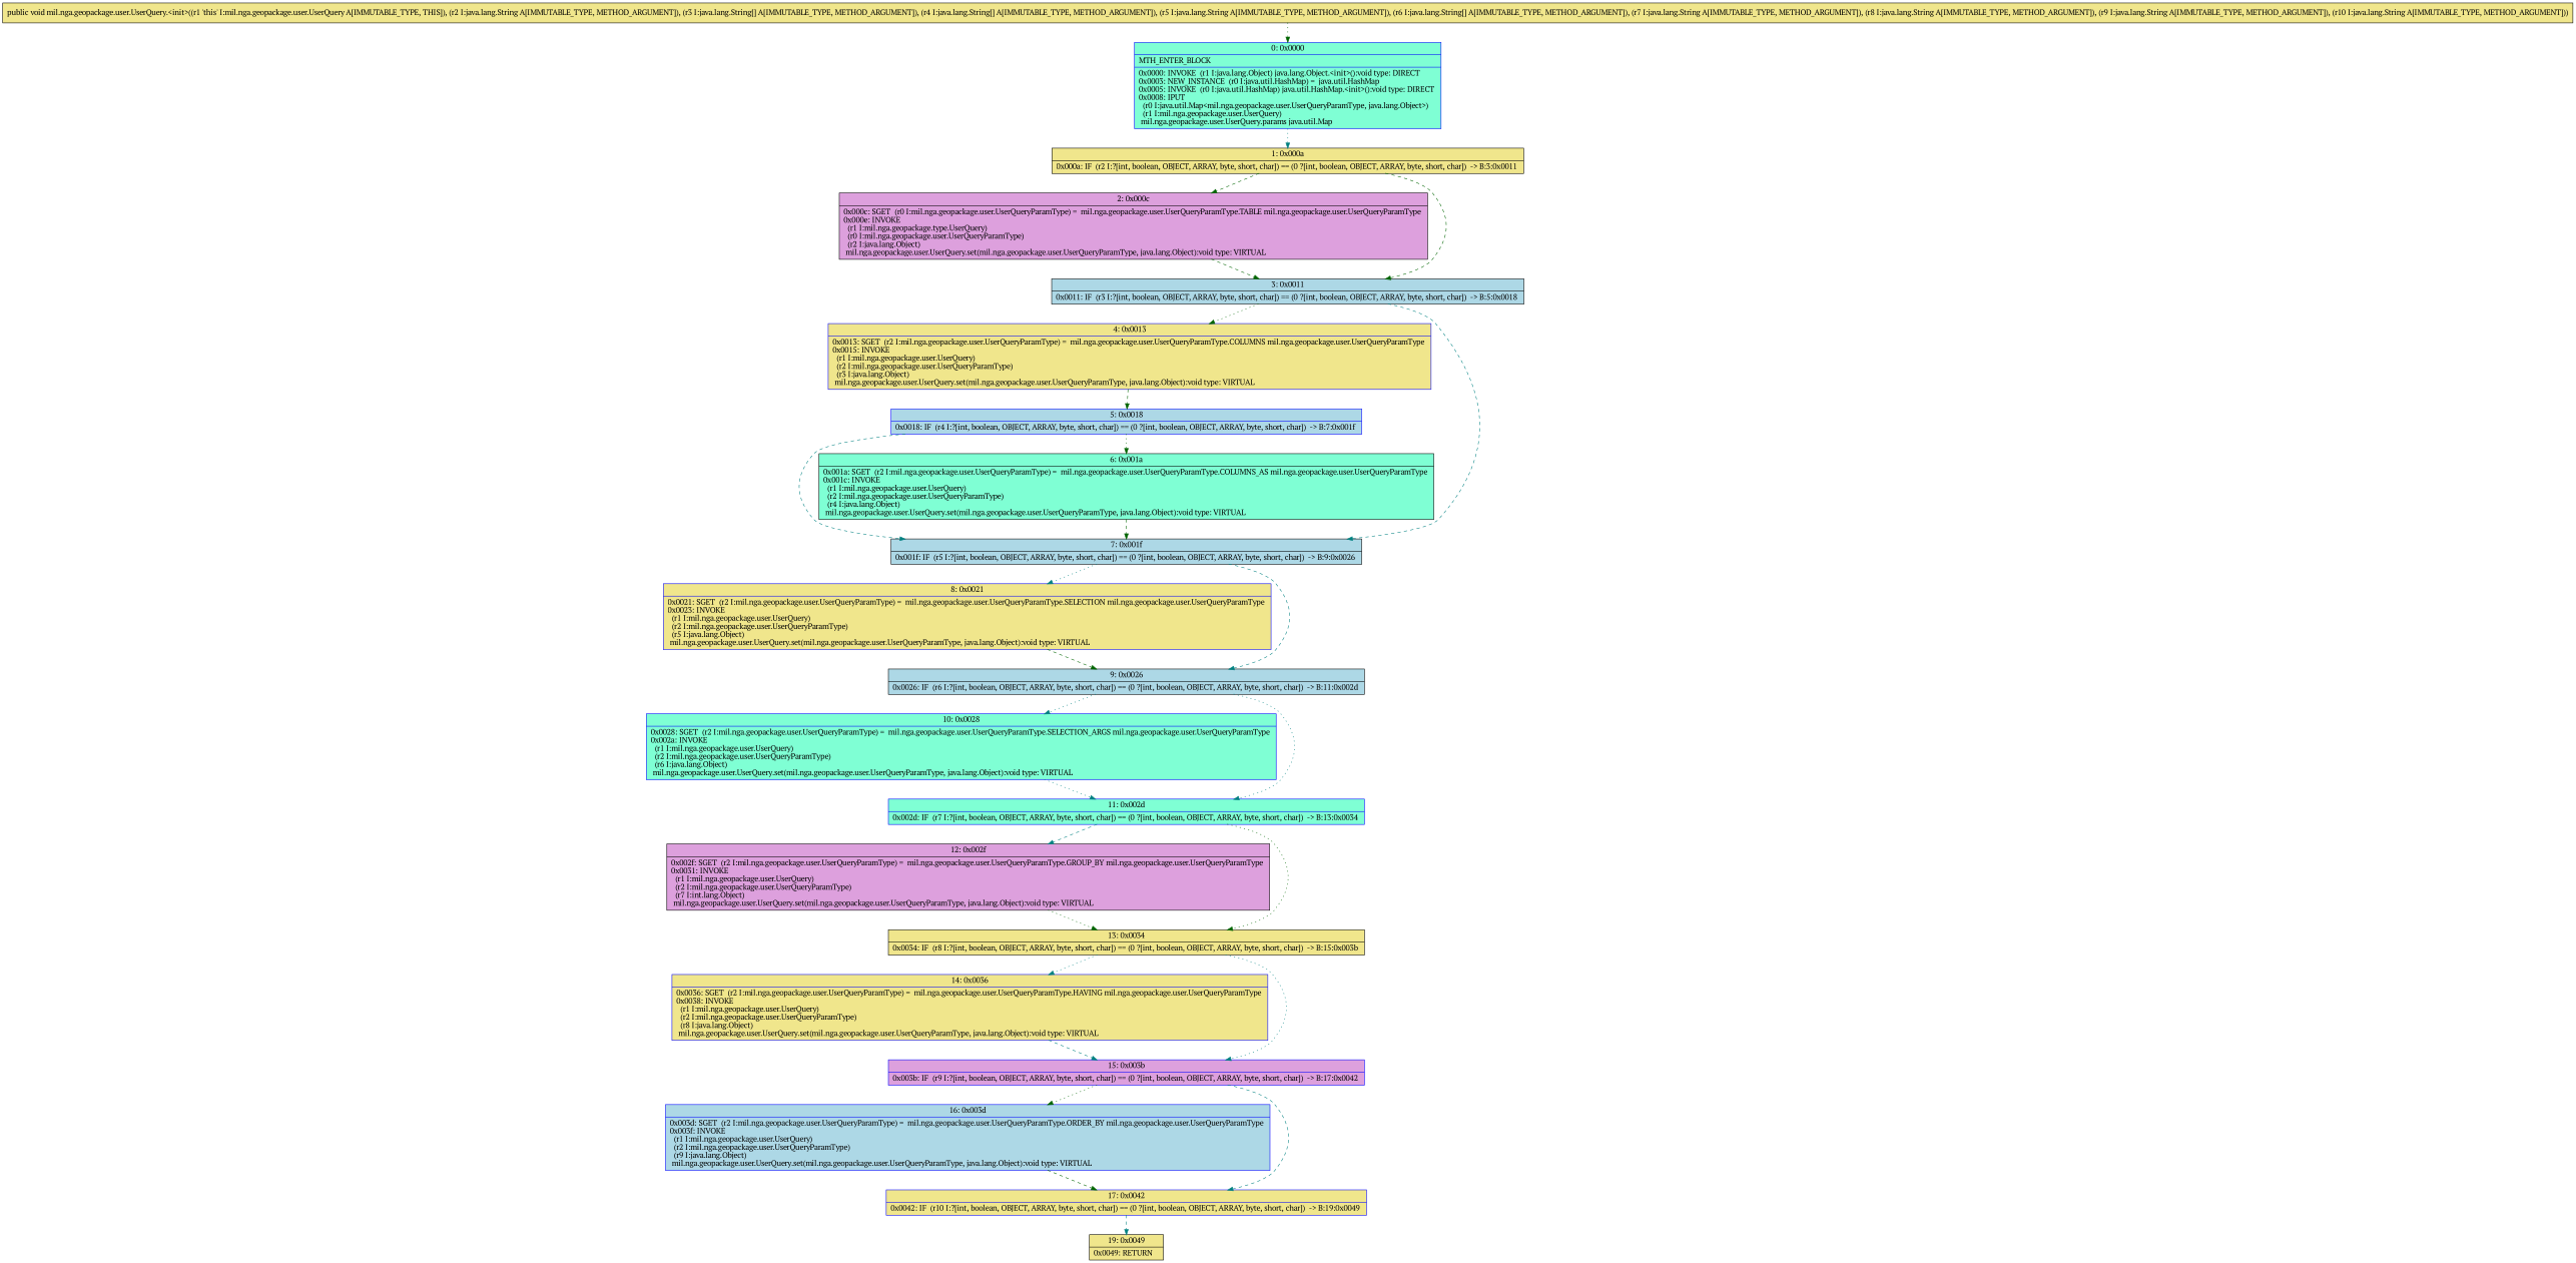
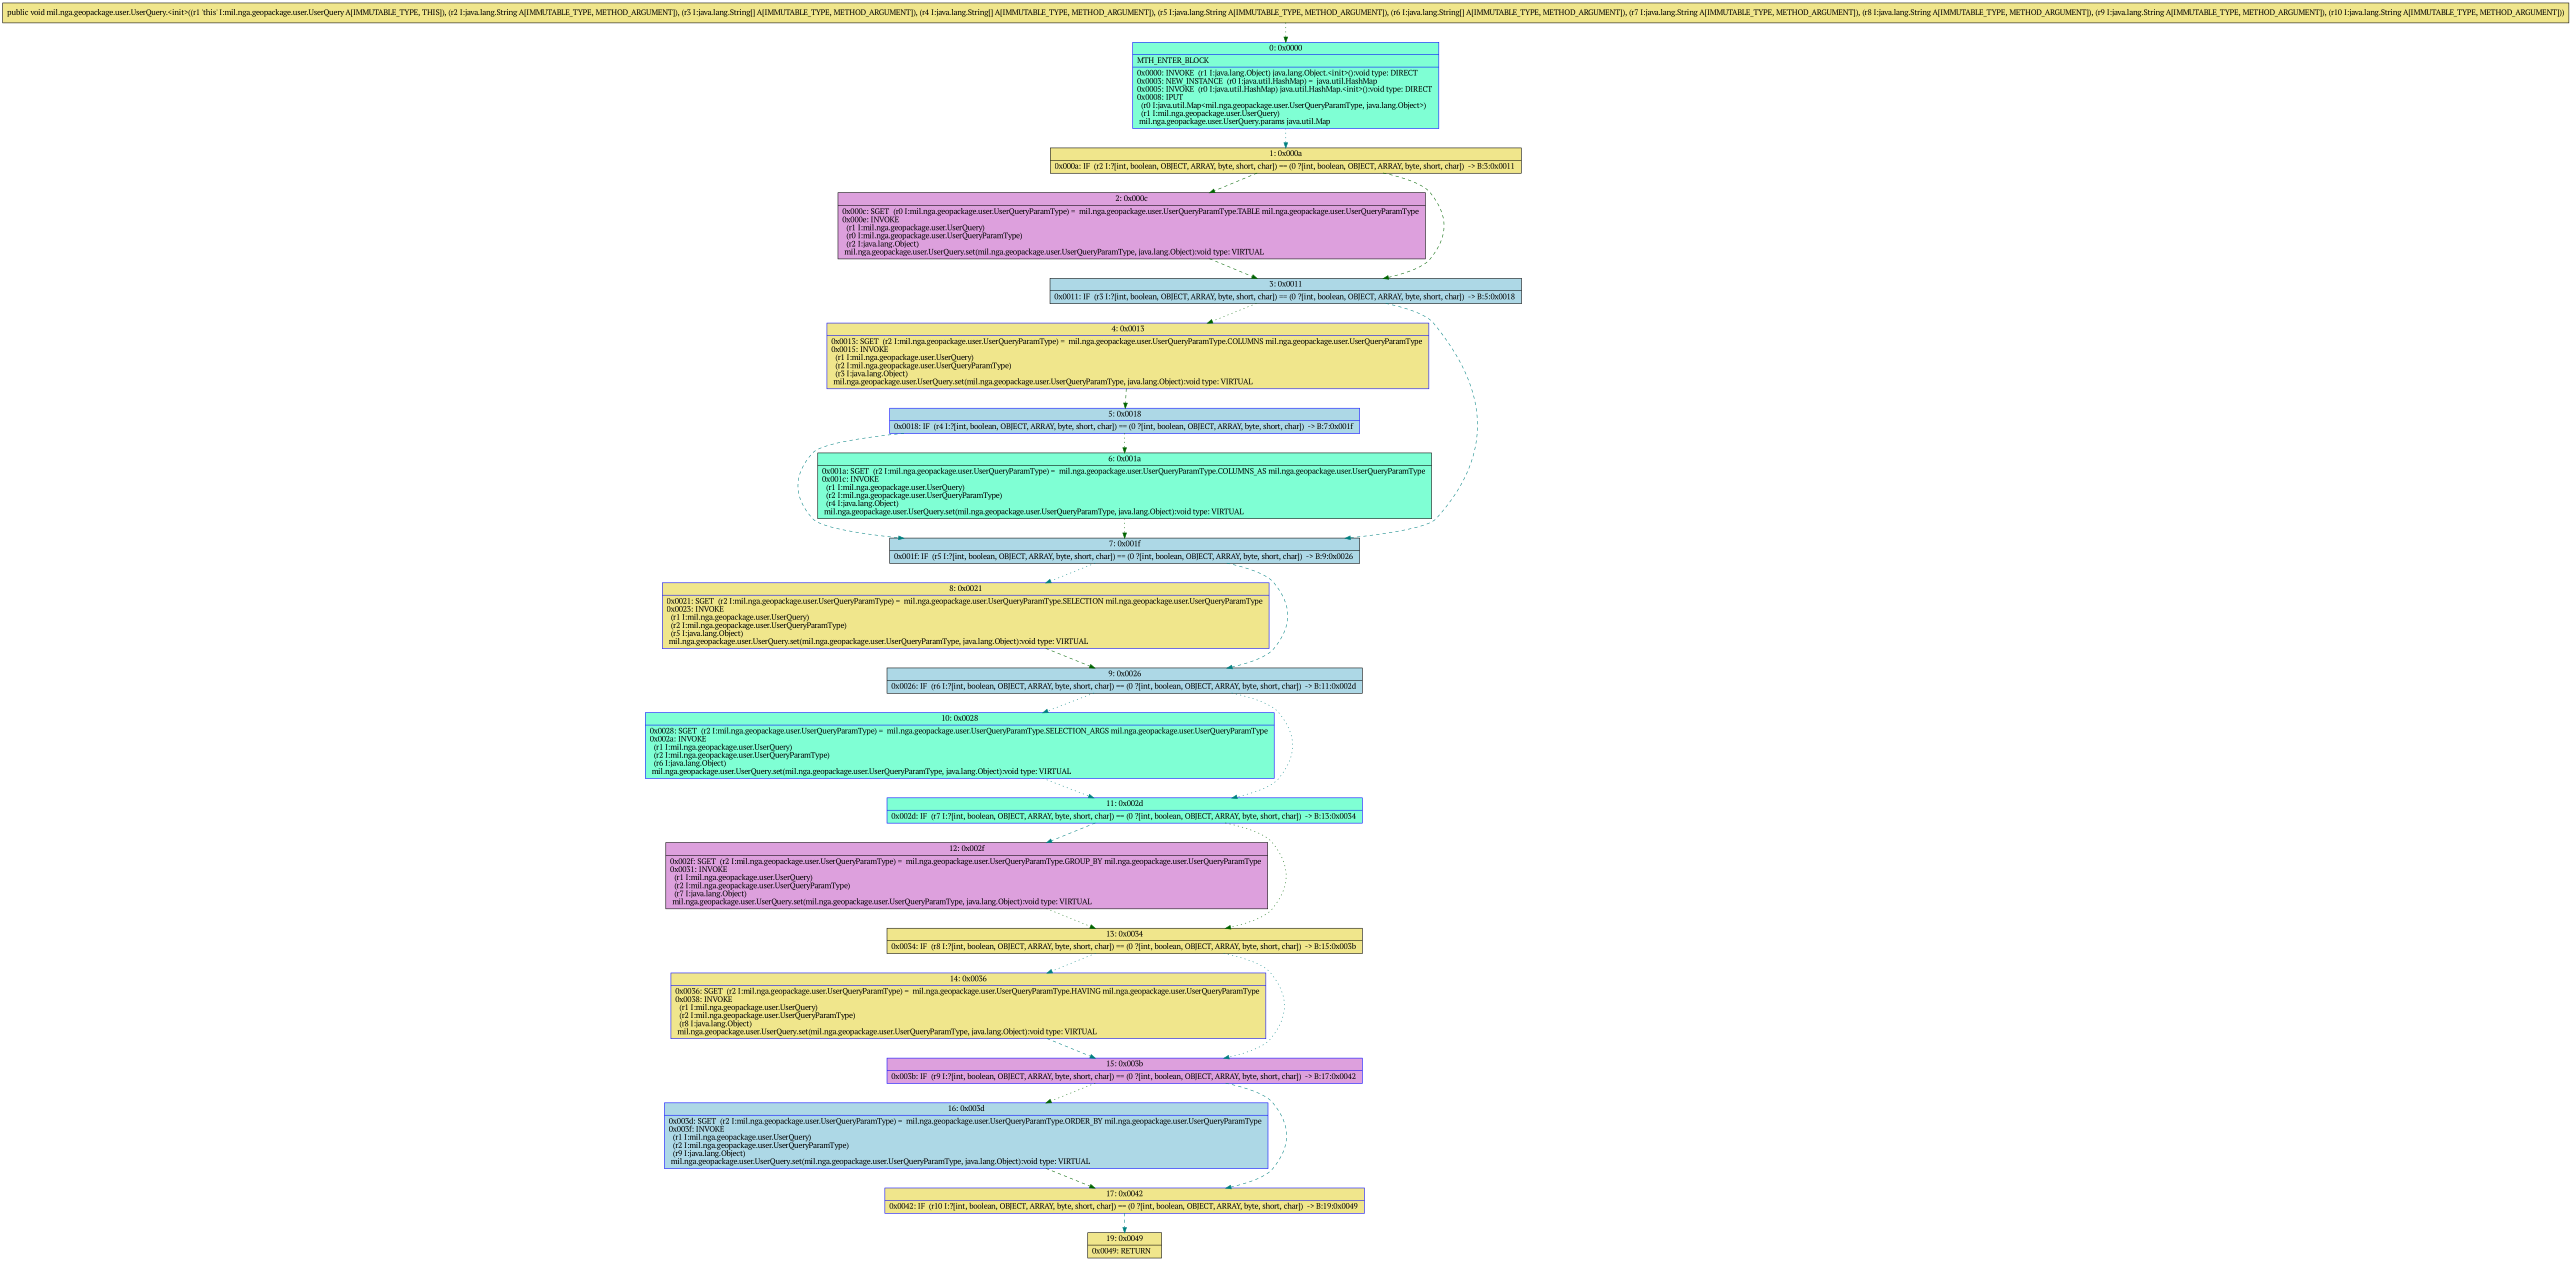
  digraph {
    fontname="PT Serif"
    node [color=blue fillcolor=khaki fontname="PT Serif" shape=record style=filled]
    edge [color=teal fontname="PT Serif" style=dashed]
    n1 [fillcolor=aquamarine label="{0\:\ 0x0000|MTH_ENTER_BLOCK\l|0x0000: INVOKE  (r1 I:java.lang.Object) java.lang.Object.\<init\>():void type: DIRECT \l0x0003: NEW_INSTANCE  (r0 I:java.util.HashMap) =  java.util.HashMap \l0x0005: INVOKE  (r0 I:java.util.HashMap) java.util.HashMap.\<init\>():void type: DIRECT \l0x0008: IPUT  \l  (r0 I:java.util.Map\<mil.nga.geopackage.user.UserQueryParamType, java.lang.Object\>)\l  (r1 I:mil.nga.geopackage.user.UserQuery)\l mil.nga.geopackage.user.UserQuery.params java.util.Map \l}"]
    n2 [color=black label="{1\:\ 0x000a|0x000a: IF  (r2 I:?[int, boolean, OBJECT, ARRAY, byte, short, char]) == (0 ?[int, boolean, OBJECT, ARRAY, byte, short, char])  \-\> B:3:0x0011 \l}"]
-   n3 [color=black fillcolor=plum label="{2\:\ 0x000c|0x000c: SGET  (r0 I:mil.nga.geopackage.user.UserQueryParamType) =  mil.nga.geopackage.user.UserQueryParamType.TABLE mil.nga.geopackage.user.UserQueryParamType \l0x000e: INVOKE  \l  (r1 I:mil.nga.geopackage.type.UserQuery)\l  (r0 I:mil.nga.geopackage.user.UserQueryParamType)\l  (r2 I:java.lang.Object)\l mil.nga.geopackage.user.UserQuery.set(mil.nga.geopackage.user.UserQueryParamType, java.lang.Object):void type: VIRTUAL \l}"]
+   n3 [color=black fillcolor=plum label="{2\:\ 0x000c|0x000c: SGET  (r0 I:mil.nga.geopackage.user.UserQueryParamType) =  mil.nga.geopackage.user.UserQueryParamType.TABLE mil.nga.geopackage.user.UserQueryParamType \l0x000e: INVOKE  \l  (r1 I:mil.nga.geopackage.user.UserQuery)\l  (r0 I:mil.nga.geopackage.user.UserQueryParamType)\l  (r2 I:java.lang.Object)\l mil.nga.geopackage.user.UserQuery.set(mil.nga.geopackage.user.UserQueryParamType, java.lang.Object):void type: VIRTUAL \l}"]
    n4 [color=black fillcolor=lightblue label="{3\:\ 0x0011|0x0011: IF  (r3 I:?[int, boolean, OBJECT, ARRAY, byte, short, char]) == (0 ?[int, boolean, OBJECT, ARRAY, byte, short, char])  \-\> B:5:0x0018 \l}"]
    n5 [label="{4\:\ 0x0013|0x0013: SGET  (r2 I:mil.nga.geopackage.user.UserQueryParamType) =  mil.nga.geopackage.user.UserQueryParamType.COLUMNS mil.nga.geopackage.user.UserQueryParamType \l0x0015: INVOKE  \l  (r1 I:mil.nga.geopackage.user.UserQuery)\l  (r2 I:mil.nga.geopackage.user.UserQueryParamType)\l  (r3 I:java.lang.Object)\l mil.nga.geopackage.user.UserQuery.set(mil.nga.geopackage.user.UserQueryParamType, java.lang.Object):void type: VIRTUAL \l}"]
    n6 [color=black fillcolor=lightblue label="{7\:\ 0x001f|0x001f: IF  (r5 I:?[int, boolean, OBJECT, ARRAY, byte, short, char]) == (0 ?[int, boolean, OBJECT, ARRAY, byte, short, char])  \-\> B:9:0x0026 \l}"]
    n7 [fillcolor=lightblue label="{5\:\ 0x0018|0x0018: IF  (r4 I:?[int, boolean, OBJECT, ARRAY, byte, short, char]) == (0 ?[int, boolean, OBJECT, ARRAY, byte, short, char])  \-\> B:7:0x001f \l}"]
    n8 [color=black fillcolor=aquamarine label="{6\:\ 0x001a|0x001a: SGET  (r2 I:mil.nga.geopackage.user.UserQueryParamType) =  mil.nga.geopackage.user.UserQueryParamType.COLUMNS_AS mil.nga.geopackage.user.UserQueryParamType \l0x001c: INVOKE  \l  (r1 I:mil.nga.geopackage.user.UserQuery)\l  (r2 I:mil.nga.geopackage.user.UserQueryParamType)\l  (r4 I:java.lang.Object)\l mil.nga.geopackage.user.UserQuery.set(mil.nga.geopackage.user.UserQueryParamType, java.lang.Object):void type: VIRTUAL \l}"]
    n9 [label="{8\:\ 0x0021|0x0021: SGET  (r2 I:mil.nga.geopackage.user.UserQueryParamType) =  mil.nga.geopackage.user.UserQueryParamType.SELECTION mil.nga.geopackage.user.UserQueryParamType \l0x0023: INVOKE  \l  (r1 I:mil.nga.geopackage.user.UserQuery)\l  (r2 I:mil.nga.geopackage.user.UserQueryParamType)\l  (r5 I:java.lang.Object)\l mil.nga.geopackage.user.UserQuery.set(mil.nga.geopackage.user.UserQueryParamType, java.lang.Object):void type: VIRTUAL \l}"]
    n10 [color=black fillcolor=lightblue label="{9\:\ 0x0026|0x0026: IF  (r6 I:?[int, boolean, OBJECT, ARRAY, byte, short, char]) == (0 ?[int, boolean, OBJECT, ARRAY, byte, short, char])  \-\> B:11:0x002d \l}"]
    n11 [fillcolor=aquamarine label="{10\:\ 0x0028|0x0028: SGET  (r2 I:mil.nga.geopackage.user.UserQueryParamType) =  mil.nga.geopackage.user.UserQueryParamType.SELECTION_ARGS mil.nga.geopackage.user.UserQueryParamType \l0x002a: INVOKE  \l  (r1 I:mil.nga.geopackage.user.UserQuery)\l  (r2 I:mil.nga.geopackage.user.UserQueryParamType)\l  (r6 I:java.lang.Object)\l mil.nga.geopackage.user.UserQuery.set(mil.nga.geopackage.user.UserQueryParamType, java.lang.Object):void type: VIRTUAL \l}"]
    n12 [fillcolor=aquamarine label="{11\:\ 0x002d|0x002d: IF  (r7 I:?[int, boolean, OBJECT, ARRAY, byte, short, char]) == (0 ?[int, boolean, OBJECT, ARRAY, byte, short, char])  \-\> B:13:0x0034 \l}"]
-   n13 [color=black fillcolor=plum label="{12\:\ 0x002f|0x002f: SGET  (r2 I:mil.nga.geopackage.user.UserQueryParamType) =  mil.nga.geopackage.user.UserQueryParamType.GROUP_BY mil.nga.geopackage.user.UserQueryParamType \l0x0031: INVOKE  \l  (r1 I:mil.nga.geopackage.user.UserQuery)\l  (r2 I:mil.nga.geopackage.user.UserQueryParamType)\l  (r7 I:int.lang.Object)\l mil.nga.geopackage.user.UserQuery.set(mil.nga.geopackage.user.UserQueryParamType, java.lang.Object):void type: VIRTUAL \l}"]
+   n13 [color=black fillcolor=plum label="{12\:\ 0x002f|0x002f: SGET  (r2 I:mil.nga.geopackage.user.UserQueryParamType) =  mil.nga.geopackage.user.UserQueryParamType.GROUP_BY mil.nga.geopackage.user.UserQueryParamType \l0x0031: INVOKE  \l  (r1 I:mil.nga.geopackage.user.UserQuery)\l  (r2 I:mil.nga.geopackage.user.UserQueryParamType)\l  (r7 I:java.lang.Object)\l mil.nga.geopackage.user.UserQuery.set(mil.nga.geopackage.user.UserQueryParamType, java.lang.Object):void type: VIRTUAL \l}"]
    n14 [color=black label="{13\:\ 0x0034|0x0034: IF  (r8 I:?[int, boolean, OBJECT, ARRAY, byte, short, char]) == (0 ?[int, boolean, OBJECT, ARRAY, byte, short, char])  \-\> B:15:0x003b \l}"]
    n15 [label="{14\:\ 0x0036|0x0036: SGET  (r2 I:mil.nga.geopackage.user.UserQueryParamType) =  mil.nga.geopackage.user.UserQueryParamType.HAVING mil.nga.geopackage.user.UserQueryParamType \l0x0038: INVOKE  \l  (r1 I:mil.nga.geopackage.user.UserQuery)\l  (r2 I:mil.nga.geopackage.user.UserQueryParamType)\l  (r8 I:java.lang.Object)\l mil.nga.geopackage.user.UserQuery.set(mil.nga.geopackage.user.UserQueryParamType, java.lang.Object):void type: VIRTUAL \l}"]
    n16 [fillcolor=plum label="{15\:\ 0x003b|0x003b: IF  (r9 I:?[int, boolean, OBJECT, ARRAY, byte, short, char]) == (0 ?[int, boolean, OBJECT, ARRAY, byte, short, char])  \-\> B:17:0x0042 \l}"]
    n17 [fillcolor=lightblue label="{16\:\ 0x003d|0x003d: SGET  (r2 I:mil.nga.geopackage.user.UserQueryParamType) =  mil.nga.geopackage.user.UserQueryParamType.ORDER_BY mil.nga.geopackage.user.UserQueryParamType \l0x003f: INVOKE  \l  (r1 I:mil.nga.geopackage.user.UserQuery)\l  (r2 I:mil.nga.geopackage.user.UserQueryParamType)\l  (r9 I:java.lang.Object)\l mil.nga.geopackage.user.UserQuery.set(mil.nga.geopackage.user.UserQueryParamType, java.lang.Object):void type: VIRTUAL \l}"]
    n18 [label="{17\:\ 0x0042|0x0042: IF  (r10 I:?[int, boolean, OBJECT, ARRAY, byte, short, char]) == (0 ?[int, boolean, OBJECT, ARRAY, byte, short, char])  \-\> B:19:0x0049 \l}"]
    n19 [color=black label="{19\:\ 0x0049|0x0049: RETURN   \l}"]
    n20 [color=black label="{public void mil.nga.geopackage.user.UserQuery.\<init\>((r1 'this' I:mil.nga.geopackage.user.UserQuery A[IMMUTABLE_TYPE, THIS]), (r2 I:java.lang.String A[IMMUTABLE_TYPE, METHOD_ARGUMENT]), (r3 I:java.lang.String[] A[IMMUTABLE_TYPE, METHOD_ARGUMENT]), (r4 I:java.lang.String[] A[IMMUTABLE_TYPE, METHOD_ARGUMENT]), (r5 I:java.lang.String A[IMMUTABLE_TYPE, METHOD_ARGUMENT]), (r6 I:java.lang.String[] A[IMMUTABLE_TYPE, METHOD_ARGUMENT]), (r7 I:java.lang.String A[IMMUTABLE_TYPE, METHOD_ARGUMENT]), (r8 I:java.lang.String A[IMMUTABLE_TYPE, METHOD_ARGUMENT]), (r9 I:java.lang.String A[IMMUTABLE_TYPE, METHOD_ARGUMENT]), (r10 I:java.lang.String A[IMMUTABLE_TYPE, METHOD_ARGUMENT])) }"]
    n1 -> n2 [style=dotted]
    n2 -> n3 [color=darkgreen]
    n2 -> n4 [color=darkgreen]
    n3 -> n4 [color=darkgreen]
    n4 -> n5 [color=darkgreen style=dotted]
    n4 -> n6
    n5 -> n7 [color=darkgreen]
    n6 -> n9 [style=dotted]
    n6 -> n10
    n7 -> n6
    n7 -> n8 [color=darkgreen style=dotted]
-   n8 -> n6 [color=darkgreen]
+   n8 -> n6 [color=darkgreen style=dotted]
    n9 -> n10 [color=darkgreen]
    n10 -> n11 [style=dotted]
    n10 -> n12 [style=dotted]
    n11 -> n12 [style=dotted]
    n12 -> n13
    n12 -> n14 [color=darkgreen style=dotted]
    n13 -> n14 [color=darkgreen style=dotted]
    n14 -> n15 [style=dotted]
    n14 -> n16 [style=dotted]
    n15 -> n16
    n16 -> n17 [color=darkgreen style=dotted]
    n16 -> n18
    n17 -> n18 [color=darkgreen]
    n18 -> n19
    n20 -> n1 [color=darkgreen style=dotted]
  }
